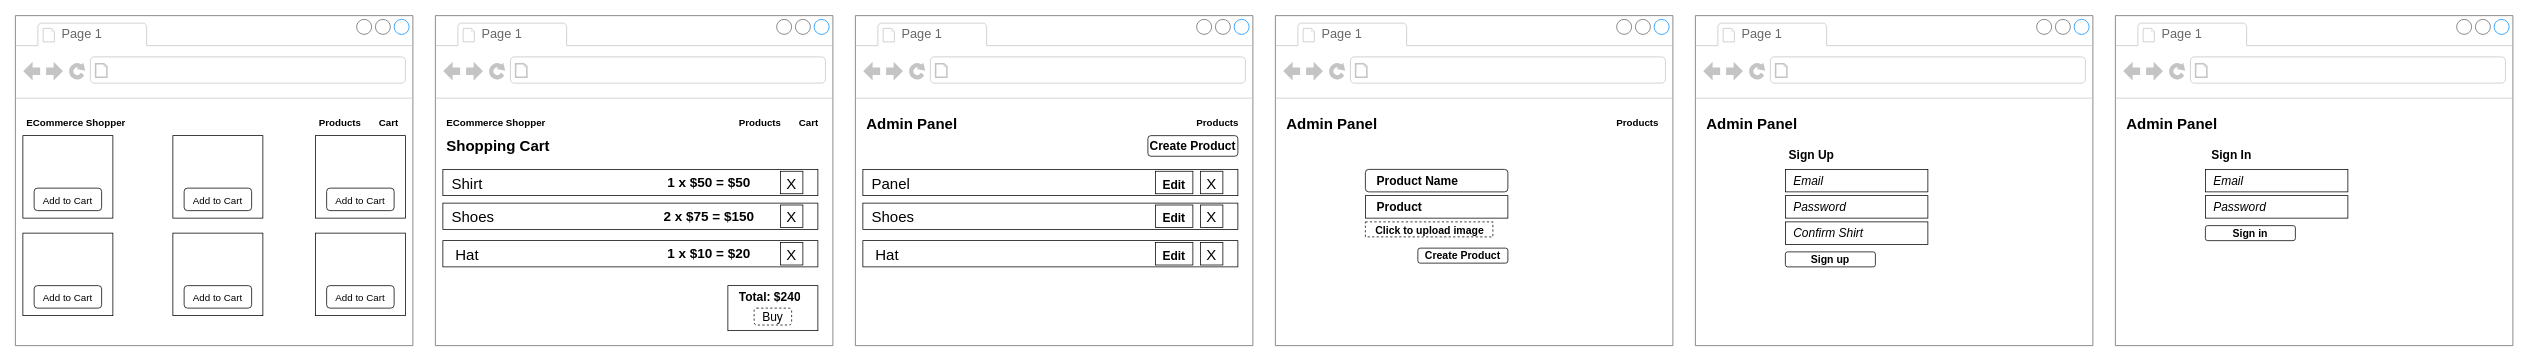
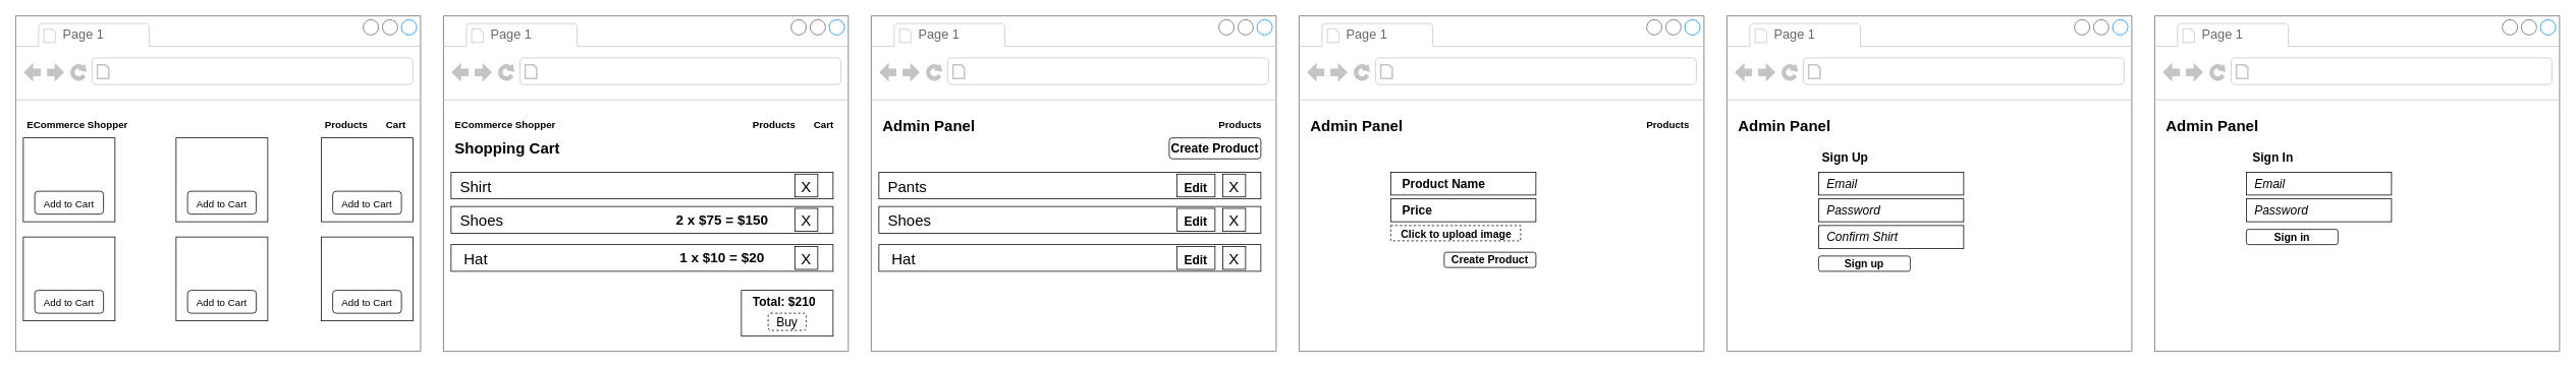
  <mxCell id="0" />
  <mxCell id="1" parent="0" />
  <mxCell id="2" value="" style="strokeWidth=1;shadow=0;dashed=0;align=center;html=1;shape=mxgraph.mockup.containers.browserWindow;rSize=0;strokeColor=#666666;strokeColor2=#008cff;strokeColor3=#c4c4c4;mainText=,;recursiveResize=0;" vertex="1" parent="1"><mxGeometry x="20" y="20" width="530" height="440" as="geometry" /></mxCell>
  <mxCell id="3" value="Page 1" style="strokeWidth=1;shadow=0;dashed=0;align=center;html=1;shape=mxgraph.mockup.containers.anchor;fontSize=17;fontColor=#666666;align=left;" vertex="1" parent="2"><mxGeometry x="60" y="12" width="110" height="26" as="geometry" /></mxCell>
  <mxCell id="4" value="&lt;h1 style=&quot;font-size: 13px;&quot;&gt;&lt;font style=&quot;font-size: 13px;&quot;&gt;ECommerce Shopper&lt;/font&gt;&lt;/h1&gt;" style="text;html=1;strokeColor=none;fillColor=none;spacing=5;spacingTop=-20;whiteSpace=wrap;overflow=hidden;rounded=0;fontSize=13;" vertex="1" parent="2"><mxGeometry x="10" y="136" width="180" height="30" as="geometry" /></mxCell>
  <mxCell id="5" value="&lt;h1 style=&quot;font-size: 13px;&quot;&gt;&lt;font style=&quot;font-size: 13px;&quot;&gt;Products&lt;/font&gt;&lt;/h1&gt;" style="text;html=1;strokeColor=none;fillColor=none;spacing=5;spacingTop=-20;whiteSpace=wrap;overflow=hidden;rounded=0;fontSize=13;" vertex="1" parent="2"><mxGeometry x="400" y="136" width="80" height="30" as="geometry" /></mxCell>
  <mxCell id="6" value="&lt;h1 style=&quot;font-size: 13px;&quot;&gt;&lt;font style=&quot;font-size: 13px;&quot;&gt;Cart&lt;/font&gt;&lt;/h1&gt;" style="text;html=1;strokeColor=none;fillColor=none;spacing=5;spacingTop=-20;whiteSpace=wrap;overflow=hidden;rounded=0;fontSize=13;" vertex="1" parent="2"><mxGeometry x="480" y="136" width="80" height="30" as="geometry" /></mxCell>
  <mxCell id="7" value="" style="rounded=0;whiteSpace=wrap;html=1;fontSize=16;" vertex="1" parent="2"><mxGeometry x="10" y="160" width="120" height="110" as="geometry" /></mxCell>
  <mxCell id="8" value="" style="shape=image;html=1;verticalAlign=top;verticalLabelPosition=bottom;labelBackgroundColor=#ffffff;imageAspect=0;aspect=fixed;image=https://cdn3.iconfinder.com/data/icons/essential-pack/32/54-Shirt-128.png" vertex="1" parent="2"><mxGeometry x="45" y="170" width="50" height="50" as="geometry" /></mxCell>
  <mxCell id="9" value="&lt;font style=&quot;font-size: 13px;&quot;&gt;Add to Cart&lt;/font&gt;" style="rounded=1;whiteSpace=wrap;html=1;fontSize=16;" vertex="1" parent="2"><mxGeometry x="25" y="230" width="90" height="30" as="geometry" /></mxCell>
  <mxCell id="10" value="" style="rounded=0;whiteSpace=wrap;html=1;fontSize=16;" vertex="1" parent="2"><mxGeometry x="210" y="160" width="120" height="110" as="geometry" /></mxCell>
  <mxCell id="11" value="&lt;font style=&quot;font-size: 13px;&quot;&gt;Add to Cart&lt;/font&gt;" style="rounded=1;whiteSpace=wrap;html=1;fontSize=16;" vertex="1" parent="2"><mxGeometry x="225" y="230" width="90" height="30" as="geometry" /></mxCell>
  <mxCell id="12" value="" style="rounded=0;whiteSpace=wrap;html=1;fontSize=16;" vertex="1" parent="2"><mxGeometry x="400" y="160" width="120" height="110" as="geometry" /></mxCell>
  <mxCell id="13" value="&lt;font style=&quot;font-size: 13px;&quot;&gt;Add to Cart&lt;/font&gt;" style="rounded=1;whiteSpace=wrap;html=1;fontSize=16;" vertex="1" parent="2"><mxGeometry x="415" y="230" width="90" height="30" as="geometry" /></mxCell>
  <mxCell id="14" value="" style="rounded=0;whiteSpace=wrap;html=1;fontSize=16;" vertex="1" parent="2"><mxGeometry x="10" y="290" width="120" height="110" as="geometry" /></mxCell>
  <mxCell id="15" value="&lt;font style=&quot;font-size: 13px;&quot;&gt;Add to Cart&lt;/font&gt;" style="rounded=1;whiteSpace=wrap;html=1;fontSize=16;" vertex="1" parent="2"><mxGeometry x="25" y="360" width="90" height="30" as="geometry" /></mxCell>
  <mxCell id="16" value="" style="rounded=0;whiteSpace=wrap;html=1;fontSize=16;" vertex="1" parent="2"><mxGeometry x="210" y="290" width="120" height="110" as="geometry" /></mxCell>
  <mxCell id="17" value="&lt;font style=&quot;font-size: 13px;&quot;&gt;Add to Cart&lt;/font&gt;" style="rounded=1;whiteSpace=wrap;html=1;fontSize=16;" vertex="1" parent="2"><mxGeometry x="225" y="360" width="90" height="30" as="geometry" /></mxCell>
  <mxCell id="18" value="" style="rounded=0;whiteSpace=wrap;html=1;fontSize=16;" vertex="1" parent="2"><mxGeometry x="400" y="290" width="120" height="110" as="geometry" /></mxCell>
  <mxCell id="19" value="&lt;font style=&quot;font-size: 13px;&quot;&gt;Add to Cart&lt;/font&gt;" style="rounded=1;whiteSpace=wrap;html=1;fontSize=16;" vertex="1" parent="2"><mxGeometry x="415" y="360" width="90" height="30" as="geometry" /></mxCell>
  <mxCell id="20" value="" style="shape=image;html=1;verticalAlign=top;verticalLabelPosition=bottom;labelBackgroundColor=#ffffff;imageAspect=0;aspect=fixed;image=https://cdn1.iconfinder.com/data/icons/iconoir-vol-3/24/pants-128.png" vertex="1" parent="2"><mxGeometry x="240" y="170" width="60" height="60" as="geometry" /></mxCell>
  <mxCell id="21" value="" style="shape=image;html=1;verticalAlign=top;verticalLabelPosition=bottom;labelBackgroundColor=#ffffff;imageAspect=0;aspect=fixed;image=https://cdn2.iconfinder.com/data/icons/clothes-outline-24-px/24/Gloves_mitten_snow_glove_winter_gloves_winter_mitten-128.png" vertex="1" parent="2"><mxGeometry x="428" y="166" width="64" height="64" as="geometry" /></mxCell>
  <mxCell id="22" value="" style="shape=image;html=1;verticalAlign=top;verticalLabelPosition=bottom;labelBackgroundColor=#ffffff;imageAspect=0;aspect=fixed;image=https://cdn1.iconfinder.com/data/icons/hawcons/32/700419-icon-48-sports-shoe-128.png" vertex="1" parent="2"><mxGeometry x="36" y="292" width="68" height="68" as="geometry" /></mxCell>
  <mxCell id="23" value="" style="shape=image;html=1;verticalAlign=top;verticalLabelPosition=bottom;labelBackgroundColor=#ffffff;imageAspect=0;aspect=fixed;image=https://cdn2.iconfinder.com/data/icons/shopping-elements-6/64/30-High_Heels_and_Woman-128.png" vertex="1" parent="2"><mxGeometry x="241" y="297" width="58" height="58" as="geometry" /></mxCell>
  <mxCell id="24" value="" style="shape=image;html=1;verticalAlign=top;verticalLabelPosition=bottom;labelBackgroundColor=#ffffff;imageAspect=0;aspect=fixed;image=https://cdn2.iconfinder.com/data/icons/new-year-s-hand-drawn-basic/64/top_hat-128.png" vertex="1" parent="2"><mxGeometry x="433" y="301" width="54" height="54" as="geometry" /></mxCell>
  <mxCell id="25" value="" style="strokeWidth=1;shadow=0;dashed=0;align=center;html=1;shape=mxgraph.mockup.containers.browserWindow;rSize=0;strokeColor=#666666;strokeColor2=#008cff;strokeColor3=#c4c4c4;mainText=,;recursiveResize=0;" vertex="1" parent="1"><mxGeometry x="580" y="20" width="530" height="440" as="geometry" /></mxCell>
  <mxCell id="26" value="Page 1" style="strokeWidth=1;shadow=0;dashed=0;align=center;html=1;shape=mxgraph.mockup.containers.anchor;fontSize=17;fontColor=#666666;align=left;" vertex="1" parent="25"><mxGeometry x="60" y="12" width="110" height="26" as="geometry" /></mxCell>
  <mxCell id="27" value="&lt;h1 style=&quot;font-size: 13px;&quot;&gt;&lt;font style=&quot;font-size: 13px;&quot;&gt;ECommerce Shopper&lt;/font&gt;&lt;/h1&gt;" style="text;html=1;strokeColor=none;fillColor=none;spacing=5;spacingTop=-20;whiteSpace=wrap;overflow=hidden;rounded=0;fontSize=13;" vertex="1" parent="25"><mxGeometry x="10" y="136" width="180" height="30" as="geometry" /></mxCell>
  <mxCell id="28" value="&lt;h1 style=&quot;font-size: 13px;&quot;&gt;&lt;font style=&quot;font-size: 13px;&quot;&gt;Products&lt;/font&gt;&lt;/h1&gt;" style="text;html=1;strokeColor=none;fillColor=none;spacing=5;spacingTop=-20;whiteSpace=wrap;overflow=hidden;rounded=0;fontSize=13;" vertex="1" parent="25"><mxGeometry x="400" y="136" width="80" height="30" as="geometry" /></mxCell>
  <mxCell id="29" value="&lt;h1 style=&quot;font-size: 13px;&quot;&gt;&lt;font style=&quot;font-size: 13px;&quot;&gt;Cart&lt;/font&gt;&lt;/h1&gt;" style="text;html=1;strokeColor=none;fillColor=none;spacing=5;spacingTop=-20;whiteSpace=wrap;overflow=hidden;rounded=0;fontSize=13;" vertex="1" parent="25"><mxGeometry x="480" y="136" width="80" height="30" as="geometry" /></mxCell>
  <mxCell id="30" value="&lt;h1&gt;&lt;font style=&quot;font-size: 20px;&quot;&gt;Shopping Cart&lt;/font&gt;&lt;/h1&gt;" style="text;html=1;strokeColor=none;fillColor=none;spacing=5;spacingTop=-20;whiteSpace=wrap;overflow=hidden;rounded=0;fontSize=13;" vertex="1" parent="25"><mxGeometry x="10" y="150" width="190" height="40" as="geometry" /></mxCell>
  <mxCell id="31" value="" style="rounded=0;whiteSpace=wrap;html=1;fontSize=20;align=left;" vertex="1" parent="25"><mxGeometry x="10" y="205" width="500" height="35" as="geometry" /></mxCell>
  <mxCell id="32" value="Shirt" style="text;html=1;strokeColor=none;fillColor=none;align=left;verticalAlign=middle;whiteSpace=wrap;rounded=0;fontSize=20;" vertex="1" parent="25"><mxGeometry x="20" y="207.5" width="60" height="30" as="geometry" /></mxCell>
- <mxCell id="33" value="1 x $50 = $50" style="text;html=1;strokeColor=none;fillColor=none;align=center;verticalAlign=middle;whiteSpace=wrap;rounded=0;fontSize=18;fontStyle=1" vertex="1" parent="25"><mxGeometry x="300" y="216.25" width="130" height="12.5" as="geometry" /></mxCell>
  <mxCell id="34" value="X" style="rounded=0;whiteSpace=wrap;html=1;fontSize=20;" vertex="1" parent="25"><mxGeometry x="460" y="207.5" width="30" height="30" as="geometry" /></mxCell>
  <mxCell id="35" value="" style="rounded=0;whiteSpace=wrap;html=1;fontSize=20;align=left;" vertex="1" parent="25"><mxGeometry x="10" y="250" width="500" height="35" as="geometry" /></mxCell>
  <mxCell id="36" value="Shoes" style="text;html=1;strokeColor=none;fillColor=none;align=left;verticalAlign=middle;whiteSpace=wrap;rounded=0;fontSize=20;" vertex="1" parent="25"><mxGeometry x="20" y="252.5" width="60" height="30" as="geometry" /></mxCell>
  <mxCell id="37" value="2 x $75 = $150" style="text;html=1;strokeColor=none;fillColor=none;align=center;verticalAlign=middle;whiteSpace=wrap;rounded=0;fontSize=18;fontStyle=1" vertex="1" parent="25"><mxGeometry x="300" y="261.25" width="130" height="12.5" as="geometry" /></mxCell>
  <mxCell id="38" value="X" style="rounded=0;whiteSpace=wrap;html=1;fontSize=20;" vertex="1" parent="25"><mxGeometry x="460" y="252.5" width="30" height="30" as="geometry" /></mxCell>
  <mxCell id="39" value="" style="rounded=0;whiteSpace=wrap;html=1;fontSize=20;align=left;" vertex="1" parent="25"><mxGeometry x="10" y="300" width="500" height="35" as="geometry" /></mxCell>
  <mxCell id="40" value="Hat" style="text;html=1;strokeColor=none;fillColor=none;align=left;verticalAlign=middle;whiteSpace=wrap;rounded=0;fontSize=20;" vertex="1" parent="25"><mxGeometry x="25" y="302.5" width="50" height="30" as="geometry" /></mxCell>
  <mxCell id="41" value="1 x $10 = $20" style="text;html=1;strokeColor=none;fillColor=none;align=center;verticalAlign=middle;whiteSpace=wrap;rounded=0;fontSize=18;fontStyle=1" vertex="1" parent="25"><mxGeometry x="300" y="311.25" width="130" height="12.5" as="geometry" /></mxCell>
  <mxCell id="42" value="X" style="rounded=0;whiteSpace=wrap;html=1;fontSize=20;" vertex="1" parent="25"><mxGeometry x="460" y="302.5" width="30" height="30" as="geometry" /></mxCell>
  <mxCell id="43" value="" style="rounded=0;whiteSpace=wrap;html=1;fontSize=18;fillColor=none;" vertex="1" parent="25"><mxGeometry x="390" y="360" width="120" height="60" as="geometry" /></mxCell>
- <mxCell id="44" value="&lt;h1&gt;&lt;font style=&quot;font-size: 16px;&quot;&gt;Total: $240&lt;/font&gt;&lt;/h1&gt;" style="text;html=1;strokeColor=none;fillColor=none;spacing=5;spacingTop=-20;whiteSpace=wrap;overflow=hidden;rounded=0;fontSize=18;" vertex="1" parent="25"><mxGeometry x="400" y="332.5" width="100" height="50" as="geometry" /></mxCell>
+ <mxCell id="44" value="&lt;h1&gt;&lt;font style=&quot;font-size: 16px;&quot;&gt;Total: $210&lt;/font&gt;&lt;/h1&gt;" style="text;html=1;strokeColor=none;fillColor=none;spacing=5;spacingTop=-20;whiteSpace=wrap;overflow=hidden;rounded=0;fontSize=18;" vertex="1" parent="25"><mxGeometry x="400" y="332.5" width="100" height="50" as="geometry" /></mxCell>
  <mxCell id="45" value="Buy" style="rounded=1;whiteSpace=wrap;html=1;fontSize=16;fillColor=none;dashed=1;" vertex="1" parent="25"><mxGeometry x="425" y="390" width="50" height="22.5" as="geometry" /></mxCell>
  <mxCell id="46" value="" style="strokeWidth=1;shadow=0;dashed=0;align=center;html=1;shape=mxgraph.mockup.containers.browserWindow;rSize=0;strokeColor=#666666;strokeColor2=#008cff;strokeColor3=#c4c4c4;mainText=,;recursiveResize=0;" vertex="1" parent="1"><mxGeometry x="1140" y="20" width="530" height="440" as="geometry" /></mxCell>
  <mxCell id="47" value="Page 1" style="strokeWidth=1;shadow=0;dashed=0;align=center;html=1;shape=mxgraph.mockup.containers.anchor;fontSize=17;fontColor=#666666;align=left;" vertex="1" parent="46"><mxGeometry x="60" y="12" width="110" height="26" as="geometry" /></mxCell>
  <mxCell id="48" value="&lt;h1 style=&quot;font-size: 13px;&quot;&gt;&lt;font style=&quot;font-size: 13px;&quot;&gt;Products&lt;/font&gt;&lt;/h1&gt;" style="text;html=1;strokeColor=none;fillColor=none;spacing=5;spacingTop=-20;whiteSpace=wrap;overflow=hidden;rounded=0;fontSize=13;" vertex="1" parent="46"><mxGeometry x="450" y="136" width="80" height="30" as="geometry" /></mxCell>
  <mxCell id="49" value="&lt;h1&gt;&lt;font style=&quot;font-size: 20px;&quot;&gt;Admin Panel&lt;/font&gt;&lt;/h1&gt;" style="text;html=1;strokeColor=none;fillColor=none;spacing=5;spacingTop=-20;whiteSpace=wrap;overflow=hidden;rounded=0;fontSize=13;" vertex="1" parent="46"><mxGeometry x="10" y="120" width="190" height="40" as="geometry" /></mxCell>
  <mxCell id="50" value="" style="rounded=0;whiteSpace=wrap;html=1;fontSize=20;align=left;" vertex="1" parent="46"><mxGeometry x="10" y="205" width="500" height="35" as="geometry" /></mxCell>
- <mxCell id="51" value="Panel" style="text;html=1;strokeColor=none;fillColor=none;align=left;verticalAlign=middle;whiteSpace=wrap;rounded=0;fontSize=20;" vertex="1" parent="46"><mxGeometry x="20" y="207.5" width="60" height="30" as="geometry" /></mxCell>
+ <mxCell id="51" value="Pants" style="text;html=1;strokeColor=none;fillColor=none;align=left;verticalAlign=middle;whiteSpace=wrap;rounded=0;fontSize=20;" vertex="1" parent="46"><mxGeometry x="20" y="207.5" width="60" height="30" as="geometry" /></mxCell>
  <mxCell id="52" value="X" style="rounded=0;whiteSpace=wrap;html=1;fontSize=20;" vertex="1" parent="46"><mxGeometry x="460" y="207.5" width="30" height="30" as="geometry" /></mxCell>
  <mxCell id="53" value="" style="rounded=0;whiteSpace=wrap;html=1;fontSize=20;align=left;" vertex="1" parent="46"><mxGeometry x="10" y="250" width="500" height="35" as="geometry" /></mxCell>
  <mxCell id="54" value="Shoes" style="text;html=1;strokeColor=none;fillColor=none;align=left;verticalAlign=middle;whiteSpace=wrap;rounded=0;fontSize=20;" vertex="1" parent="46"><mxGeometry x="20" y="252.5" width="60" height="30" as="geometry" /></mxCell>
  <mxCell id="55" value="X" style="rounded=0;whiteSpace=wrap;html=1;fontSize=20;" vertex="1" parent="46"><mxGeometry x="460" y="252.5" width="30" height="30" as="geometry" /></mxCell>
  <mxCell id="56" value="" style="rounded=0;whiteSpace=wrap;html=1;fontSize=20;align=left;" vertex="1" parent="46"><mxGeometry x="10" y="300" width="500" height="35" as="geometry" /></mxCell>
  <mxCell id="57" value="Hat" style="text;html=1;strokeColor=none;fillColor=none;align=left;verticalAlign=middle;whiteSpace=wrap;rounded=0;fontSize=20;" vertex="1" parent="46"><mxGeometry x="25" y="302.5" width="50" height="30" as="geometry" /></mxCell>
  <mxCell id="58" value="X" style="rounded=0;whiteSpace=wrap;html=1;fontSize=20;" vertex="1" parent="46"><mxGeometry x="460" y="302.5" width="30" height="30" as="geometry" /></mxCell>
  <mxCell id="59" value="&lt;b&gt;Create Product&lt;/b&gt;" style="rounded=1;whiteSpace=wrap;html=1;fontSize=16;fillColor=none;" vertex="1" parent="46"><mxGeometry x="390" y="160" width="120" height="27.5" as="geometry" /></mxCell>
  <mxCell id="60" value="&lt;font style=&quot;font-size: 16px;&quot;&gt;&lt;b&gt;Edit&lt;/b&gt;&lt;/font&gt;" style="rounded=0;whiteSpace=wrap;html=1;fontSize=20;" vertex="1" parent="46"><mxGeometry x="400" y="207.5" width="50" height="30" as="geometry" /></mxCell>
  <mxCell id="61" value="&lt;font style=&quot;font-size: 16px;&quot;&gt;&lt;b&gt;Edit&lt;/b&gt;&lt;/font&gt;" style="rounded=0;whiteSpace=wrap;html=1;fontSize=20;" vertex="1" parent="46"><mxGeometry x="400" y="252.5" width="50" height="30" as="geometry" /></mxCell>
  <mxCell id="62" value="&lt;font style=&quot;font-size: 16px;&quot;&gt;&lt;b&gt;Edit&lt;/b&gt;&lt;/font&gt;" style="rounded=0;whiteSpace=wrap;html=1;fontSize=20;" vertex="1" parent="46"><mxGeometry x="400" y="302.5" width="50" height="30" as="geometry" /></mxCell>
  <mxCell id="63" value="" style="strokeWidth=1;shadow=0;dashed=0;align=left;html=1;shape=mxgraph.mockup.containers.browserWindow;rSize=0;strokeColor=#666666;strokeColor2=#008cff;strokeColor3=#c4c4c4;mainText=,;recursiveResize=0;" vertex="1" parent="1"><mxGeometry x="1700" y="20" width="530" height="440" as="geometry" /></mxCell>
  <mxCell id="64" value="Page 1" style="strokeWidth=1;shadow=0;dashed=0;align=center;html=1;shape=mxgraph.mockup.containers.anchor;fontSize=17;fontColor=#666666;align=left;" vertex="1" parent="63"><mxGeometry x="60" y="12" width="110" height="26" as="geometry" /></mxCell>
  <mxCell id="65" value="&lt;h1 style=&quot;font-size: 13px;&quot;&gt;&lt;font style=&quot;font-size: 13px;&quot;&gt;Products&lt;/font&gt;&lt;/h1&gt;" style="text;html=1;strokeColor=none;fillColor=none;spacing=5;spacingTop=-20;whiteSpace=wrap;overflow=hidden;rounded=0;fontSize=13;" vertex="1" parent="63"><mxGeometry x="450" y="136" width="80" height="30" as="geometry" /></mxCell>
  <mxCell id="66" value="&lt;h1&gt;&lt;font style=&quot;font-size: 20px;&quot;&gt;Admin Panel&lt;/font&gt;&lt;/h1&gt;" style="text;html=1;strokeColor=none;fillColor=none;spacing=5;spacingTop=-20;whiteSpace=wrap;overflow=hidden;rounded=0;fontSize=13;" vertex="1" parent="63"><mxGeometry x="10" y="120" width="190" height="40" as="geometry" /></mxCell>
- <mxCell id="67" value="&lt;b&gt;&amp;nbsp; &amp;nbsp;Product Name&lt;/b&gt;" style="whiteSpace=wrap;html=1;fontSize=16;fillColor=none;align=left;rounded=1;" vertex="1" parent="63"><mxGeometry x="120" y="205" width="190" height="30" as="geometry" /></mxCell>
- <mxCell id="68" value="&lt;b&gt;&amp;nbsp; &amp;nbsp;Product&lt;/b&gt;" style="rounded=0;whiteSpace=wrap;html=1;fontSize=16;fillColor=none;align=left;" vertex="1" parent="63"><mxGeometry x="120" y="240" width="190" height="30" as="geometry" /></mxCell>
+ <mxCell id="67" value="&lt;b&gt;&amp;nbsp; &amp;nbsp;Product Name&lt;/b&gt;" style="rounded=0;whiteSpace=wrap;html=1;fontSize=16;fillColor=none;align=left;" vertex="1" parent="63"><mxGeometry x="120" y="205" width="190" height="30" as="geometry" /></mxCell>
+ <mxCell id="68" value="&lt;b&gt;&amp;nbsp; &amp;nbsp;Price&lt;/b&gt;" style="rounded=0;whiteSpace=wrap;html=1;fontSize=16;fillColor=none;align=left;" vertex="1" parent="63"><mxGeometry x="120" y="240" width="190" height="30" as="geometry" /></mxCell>
  <mxCell id="69" value="&lt;b&gt;&lt;font style=&quot;font-size: 14px;&quot;&gt;&amp;nbsp; &amp;nbsp;Click to upload image&lt;/font&gt;&lt;/b&gt;" style="rounded=0;whiteSpace=wrap;html=1;fontSize=16;fillColor=none;align=left;spacingTop=0;dashed=1;" vertex="1" parent="63"><mxGeometry x="120" y="275" width="170" height="20" as="geometry" /></mxCell>
  <mxCell id="70" value="&lt;b&gt;Create Product&lt;/b&gt;" style="rounded=1;whiteSpace=wrap;html=1;fontSize=14;fillColor=none;" vertex="1" parent="63"><mxGeometry x="190" y="310" width="120" height="20" as="geometry" /></mxCell>
  <mxCell id="71" value="" style="strokeWidth=1;shadow=0;dashed=0;align=left;html=1;shape=mxgraph.mockup.containers.browserWindow;rSize=0;strokeColor=#666666;strokeColor2=#008cff;strokeColor3=#c4c4c4;mainText=,;recursiveResize=0;" vertex="1" parent="1"><mxGeometry x="2260" y="20" width="530" height="440" as="geometry" /></mxCell>
  <mxCell id="72" value="Page 1" style="strokeWidth=1;shadow=0;dashed=0;align=center;html=1;shape=mxgraph.mockup.containers.anchor;fontSize=17;fontColor=#666666;align=left;" vertex="1" parent="71"><mxGeometry x="60" y="12" width="110" height="26" as="geometry" /></mxCell>
  <mxCell id="73" value="&lt;h1&gt;&lt;font style=&quot;font-size: 20px;&quot;&gt;Admin Panel&lt;/font&gt;&lt;/h1&gt;" style="text;html=1;strokeColor=none;fillColor=none;spacing=5;spacingTop=-20;whiteSpace=wrap;overflow=hidden;rounded=0;fontSize=13;" vertex="1" parent="71"><mxGeometry x="10" y="120" width="190" height="40" as="geometry" /></mxCell>
  <mxCell id="74" value="&lt;i&gt;&amp;nbsp; Email&lt;/i&gt;" style="rounded=0;whiteSpace=wrap;html=1;fontSize=16;fillColor=none;align=left;" vertex="1" parent="71"><mxGeometry x="120" y="205" width="190" height="30" as="geometry" /></mxCell>
  <mxCell id="75" value="&lt;i&gt;&amp;nbsp; Password&lt;/i&gt;" style="rounded=0;whiteSpace=wrap;html=1;fontSize=16;fillColor=none;align=left;" vertex="1" parent="71"><mxGeometry x="120" y="240" width="190" height="30" as="geometry" /></mxCell>
  <mxCell id="76" value="&lt;b&gt;Sign up&lt;/b&gt;" style="rounded=1;whiteSpace=wrap;html=1;fontSize=14;fillColor=none;" vertex="1" parent="71"><mxGeometry x="120" y="315" width="120" height="20" as="geometry" /></mxCell>
  <mxCell id="77" value="&lt;b&gt;&lt;font style=&quot;font-size: 16px;&quot;&gt;Sign Up&lt;/font&gt;&lt;/b&gt;" style="text;html=1;strokeColor=none;fillColor=none;align=center;verticalAlign=middle;whiteSpace=wrap;rounded=0;fontSize=14;" vertex="1" parent="71"><mxGeometry x="120" y="170" width="70" height="30" as="geometry" /></mxCell>
  <mxCell id="78" value="&lt;i&gt;&amp;nbsp; Confirm Shirt&lt;/i&gt;" style="rounded=0;whiteSpace=wrap;html=1;fontSize=16;fillColor=none;align=left;" vertex="1" parent="71"><mxGeometry x="120" y="275" width="190" height="30" as="geometry" /></mxCell>
  <mxCell id="79" value="" style="strokeWidth=1;shadow=0;dashed=0;align=left;html=1;shape=mxgraph.mockup.containers.browserWindow;rSize=0;strokeColor=#666666;strokeColor2=#008cff;strokeColor3=#c4c4c4;mainText=,;recursiveResize=0;" vertex="1" parent="1"><mxGeometry x="2820" y="20" width="530" height="440" as="geometry" /></mxCell>
  <mxCell id="80" value="Page 1" style="strokeWidth=1;shadow=0;dashed=0;align=center;html=1;shape=mxgraph.mockup.containers.anchor;fontSize=17;fontColor=#666666;align=left;" vertex="1" parent="79"><mxGeometry x="60" y="12" width="110" height="26" as="geometry" /></mxCell>
  <mxCell id="81" value="&lt;h1&gt;&lt;font style=&quot;font-size: 20px;&quot;&gt;Admin Panel&lt;/font&gt;&lt;/h1&gt;" style="text;html=1;strokeColor=none;fillColor=none;spacing=5;spacingTop=-20;whiteSpace=wrap;overflow=hidden;rounded=0;fontSize=13;" vertex="1" parent="79"><mxGeometry x="10" y="120" width="190" height="40" as="geometry" /></mxCell>
  <mxCell id="82" value="&lt;i&gt;&amp;nbsp; Email&lt;/i&gt;" style="rounded=0;whiteSpace=wrap;html=1;fontSize=16;fillColor=none;align=left;" vertex="1" parent="79"><mxGeometry x="120" y="205" width="190" height="30" as="geometry" /></mxCell>
  <mxCell id="83" value="&lt;i&gt;&amp;nbsp; Password&lt;/i&gt;" style="rounded=0;whiteSpace=wrap;html=1;fontSize=16;fillColor=none;align=left;" vertex="1" parent="79"><mxGeometry x="120" y="240" width="190" height="30" as="geometry" /></mxCell>
  <mxCell id="84" value="&lt;b&gt;Sign in&lt;/b&gt;" style="rounded=1;whiteSpace=wrap;html=1;fontSize=14;fillColor=none;" vertex="1" parent="79"><mxGeometry x="120" y="280" width="120" height="20" as="geometry" /></mxCell>
  <mxCell id="85" value="&lt;b&gt;&lt;font style=&quot;font-size: 16px;&quot;&gt;Sign In&lt;/font&gt;&lt;/b&gt;" style="text;html=1;strokeColor=none;fillColor=none;align=center;verticalAlign=middle;whiteSpace=wrap;rounded=0;fontSize=14;" vertex="1" parent="79"><mxGeometry x="120" y="170" width="70" height="30" as="geometry" /></mxCell>
